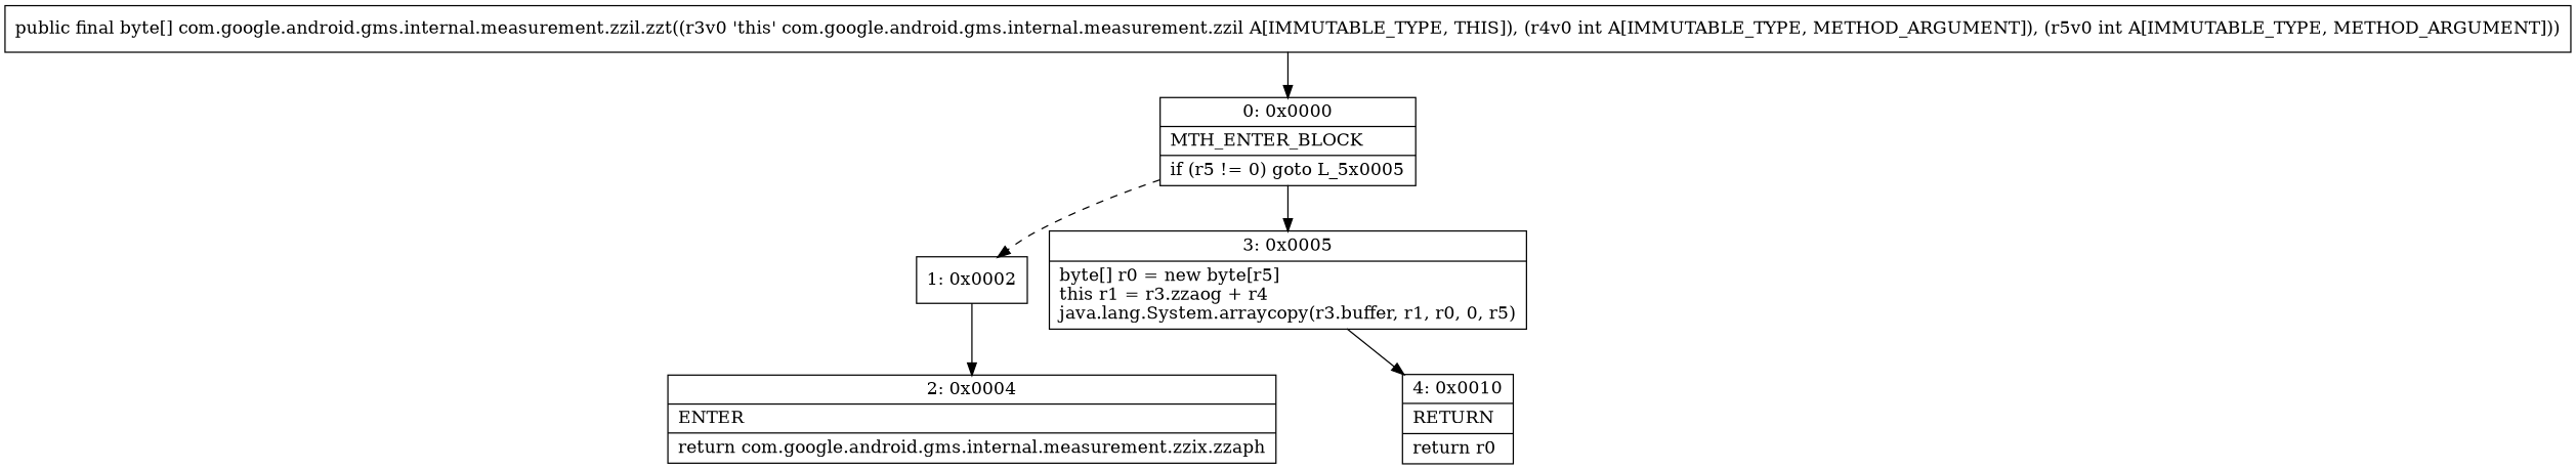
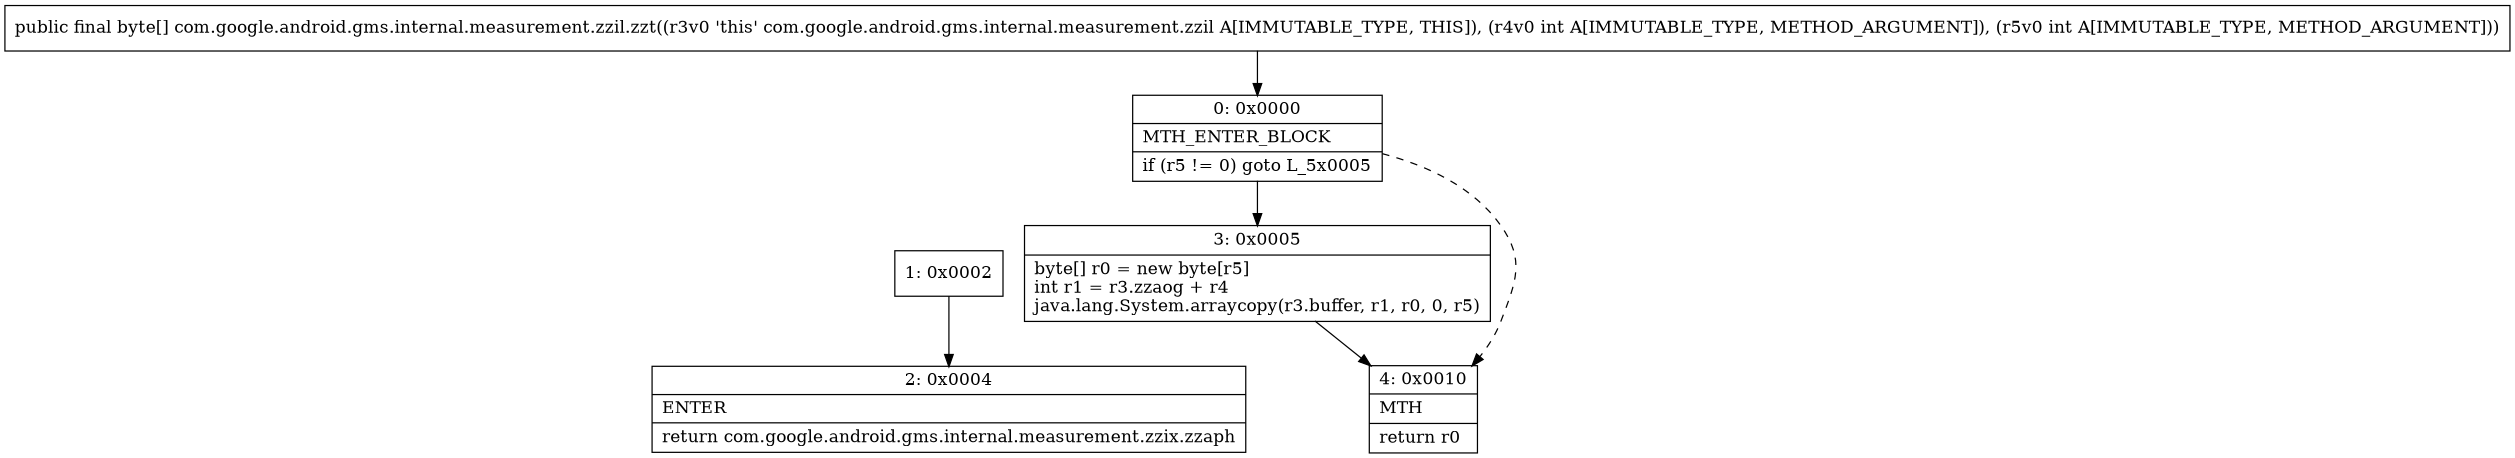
  digraph {
    node [shape=record]
    n1 [label="{0\:\ 0x0000|MTH_ENTER_BLOCK\l|if (r5 != 0) goto L_5x0005\l}"]
    n2 [label="{1\:\ 0x0002}"]
-   n3 [label="{3\:\ 0x0005|byte[] r0 = new byte[r5]\lthis r1 = r3.zzaog + r4\ljava.lang.System.arraycopy(r3.buffer, r1, r0, 0, r5)\l}"]
+   n3 [label="{3\:\ 0x0005|byte[] r0 = new byte[r5]\lint r1 = r3.zzaog + r4\ljava.lang.System.arraycopy(r3.buffer, r1, r0, 0, r5)\l}"]
    n4 [label="{2\:\ 0x0004|ENTER\l|return com.google.android.gms.internal.measurement.zzix.zzaph\l}"]
-   n5 [label="{4\:\ 0x0010|RETURN\l|return r0\l}"]
+   n5 [label="{4\:\ 0x0010|MTH\l|return r0\l}"]
    n6 [label="{public final byte[] com.google.android.gms.internal.measurement.zzil.zzt((r3v0 'this' com.google.android.gms.internal.measurement.zzil A[IMMUTABLE_TYPE, THIS]), (r4v0 int A[IMMUTABLE_TYPE, METHOD_ARGUMENT]), (r5v0 int A[IMMUTABLE_TYPE, METHOD_ARGUMENT])) }"]
-   n1 -> n2 [style=dashed]
+   n1 -> n5 [style=dashed]
    n1 -> n3
    n2 -> n4
    n3 -> n5
    n6 -> n1
  }
